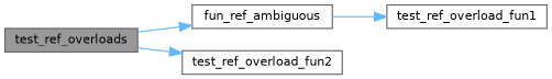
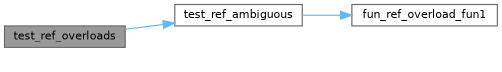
  digraph {
    rankdir=LR
    node [color=grey40 fillcolor=white fontname=Helvetica fontsize=10 shape=box style=filled]
    edge [color=steelblue1 fontname=Helvetica fontsize=10 labelfontname=Helvetica labelfontsize=10 style=solid]
    n1 [color=gray40 fillcolor=grey60 fontcolor=black height=0.2 label=test_ref_overloads width=0.4]
-   n2 [height=0.2 label=fun_ref_ambiguous width=0.4]
-   n3 [height=0.2 label=test_ref_overload_fun2 width=0.4]
-   n4 [height=0.2 label=test_ref_overload_fun1 width=0.4]
+   n2 [height=0.2 label=test_ref_ambiguous width=0.4]
+   n4 [height=0.2 label=fun_ref_overload_fun1 width=0.4]
    n1 -> n2
-   n1 -> n3
    n2 -> n4
  }
